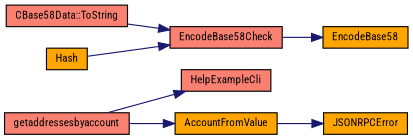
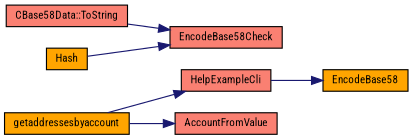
  digraph {
    fontname="Roboto Condensed"
    rankdir=LR
    node [color=black fillcolor=orange fontname="Roboto Condensed" fontsize=10 shape=record style=filled]
    edge [color=midnightblue fontname="Roboto Condensed" fontsize=10 labelfontname=Helvetica labelfontsize=10 style=solid]
-   n1 [fillcolor=salmon fontcolor=black height=0.2 label=getaddressesbyaccount width=0.4]
+   n1 [fontcolor=black height=0.2 label=getaddressesbyaccount width=0.4]
    n2 [fillcolor=salmon height=0.2 label=HelpExampleCli width=0.4]
-   n3 [height=0.2 label=AccountFromValue width=0.4]
-   n4 [height=0.2 label=JSONRPCError width=0.4]
+   n3 [fillcolor=salmon height=0.2 label=AccountFromValue width=0.4]
    n5 [fillcolor=salmon height=0.2 label="CBase58Data::ToString" width=0.4]
    n6 [fillcolor=salmon height=0.2 label=EncodeBase58Check width=0.4]
    n7 [height=0.2 label=EncodeBase58 width=0.4]
    n8 [height=0.2 label=Hash width=0.4]
    n1 -> n2
    n1 -> n3
-   n3 -> n4
    n5 -> n6
-   n6 -> n7
+   n2 -> n7
    n8 -> n6
  }
